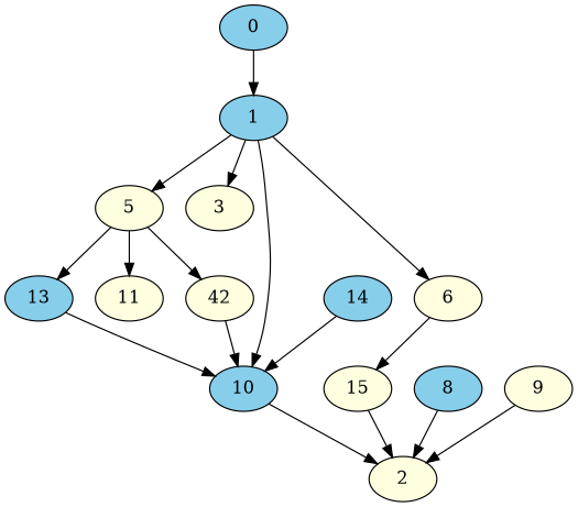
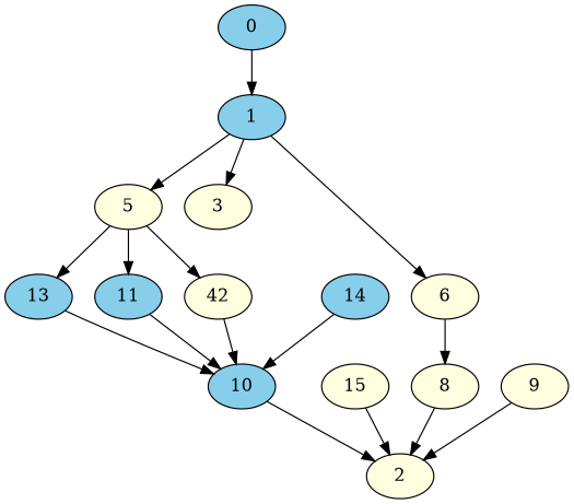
  digraph {
    "Duplicate states"=0
    GraphType=S_P
    "Max states in OPEN"=0
    Modes="120000ms; topo-ordered tasks, ; Pruning: task equivalence, fixed order ready list, ; F-value: ; Optimisation: best schedule length (SL) optimisation on equal, "
    NumberOfTasks=16
    "Pruned using list schedule length"=542007
    "States removed from OPEN"=0
    TargetSystem="Homogeneous-4"
    "Time to schedule (ms)"=1539
    "Total idle time"=46
    "Total schedule length"=84
    "Total sequential time"=91
    "Total states created"=976453
    node [Processor=0 Weight=2 fillcolor=lightyellow style=filled]
    edge [Weight=29]
    0 ["Finish time"=3 "Start time"=0 Weight=3 fillcolor=skyblue]
    1 ["Finish time"=10 "Start time"=3 Weight=7 fillcolor=skyblue]
    5 ["Finish time"=12 "Start time"=10]
    3 ["Finish time"=26 "Start time"=23 Weight=3]
    6 ["Finish time"=21 "Start time"=17 Weight=4]
    13 ["Finish time"=68 Processor=1 "Start time"=64 Weight=4 fillcolor=skyblue]
-   11 ["Finish time"=64 Processor=1 "Start time"=55 Weight=9]
+   11 ["Finish time"=64 Processor=1 "Start time"=55 Weight=9 fillcolor=skyblue]
    n8 ["Finish time"=53 "Start time"=45 Weight=8 label=42]
    15 ["Finish time"=23 "Start time"=21]
    14 ["Finish time"=17 "Start time"=12 Weight=5 fillcolor=skyblue]
    10 ["Finish time"=75 Processor=1 "Start time"=68 Weight=7 fillcolor=skyblue]
-   8 ["Finish time"=35 "Start time"=26 Weight=9 fillcolor=skyblue]
+   8 ["Finish time"=35 "Start time"=26 Weight=9]
    2 ["Finish time"=84 Processor=1 "Start time"=75 Weight=9]
    9 ["Finish time"=45 "Start time"=43]
    0 -> 1
    1 -> 5
    1 -> 3 [Weight=64]
    1 -> 6 [Weight=57]
    5 -> 13 [Weight=50]
    5 -> 11 [Weight=36]
    5 -> n8 [Weight=43]
-   6 -> 15 [Weight=50]
+   6 -> 8 [Weight=50]
    13 -> 10 [Weight=21]
-   1 -> 10 [Weight=14]
+   11 -> 10 [Weight=14]
    n8 -> 10 [Weight=14]
    15 -> 2 [Weight=43]
    14 -> 10 [Weight=50]
    10 -> 2
    8 -> 2 [Weight=36]
    9 -> 2
  }
